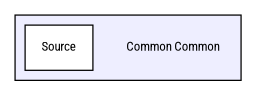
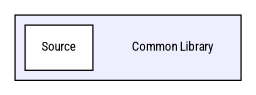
  digraph {
    compound=true
    fontname="Roboto Condensed"
    node [fontname="Roboto Condensed" fontsize=10]
-   n1 [label="Common Common" shape=plaintext]
+   n1 [label="Common Library" shape=plaintext]
    n2 [color=black fillcolor=white label=Source shape=box style=filled]
    subgraph cluster_1 {
      bgcolor="#eeeeff"
      pencolor=black
      n1
      n2
    }
  }
